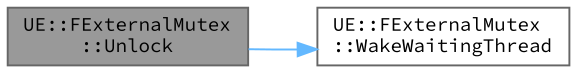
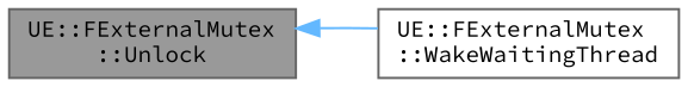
  digraph {
    rankdir=LR
    fontname="Source Code Pro"
    node [fontname="Source Code Pro" fontsize=10 shape=box style=filled]
    n1 [color=gray40 fillcolor=grey60 fontcolor=black height=0.2 label="UE::FExternalMutex\l::Unlock" width=0.4]
    n2 [color=grey40 fillcolor=white height=0.2 label="UE::FExternalMutex\l::WakeWaitingThread" width=0.4]
-   n1 -> n2 [color=steelblue1 fontname="Source Code Pro" fontsize=10 labelfontname=Helvetica labelfontsize=10 style=solid]
+   n2 -> n1 [color=steelblue1 fontname="Source Code Pro" fontsize=10 labelfontname=Helvetica labelfontsize=10 style=solid]
  }
